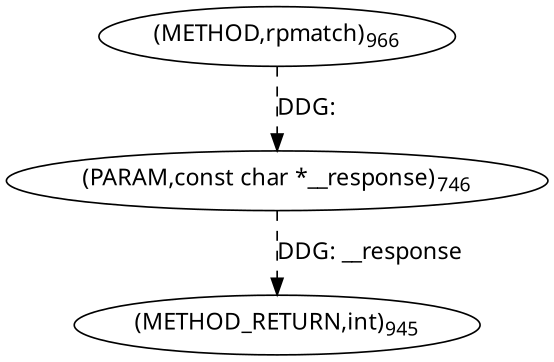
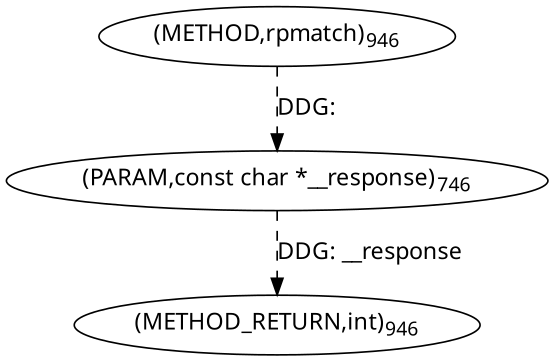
  digraph {
    fontname="Noto Sans"
    node [fontname="Noto Sans"]
    edge [fontname="Noto Sans" style=dashed]
-   n1 [label=<(METHOD,rpmatch)<SUB>966</SUB>>]
+   n1 [label=<(METHOD,rpmatch)<SUB>946</SUB>>]
    n2 [label=<(PARAM,const char *__response)<SUB>746</SUB>>]
-   n3 [label=<(METHOD_RETURN,int)<SUB>945</SUB>>]
+   n3 [label=<(METHOD_RETURN,int)<SUB>946</SUB>>]
    n1 -> n2 [label="DDG: "]
    n2 -> n3 [label="DDG: __response"]
  }
